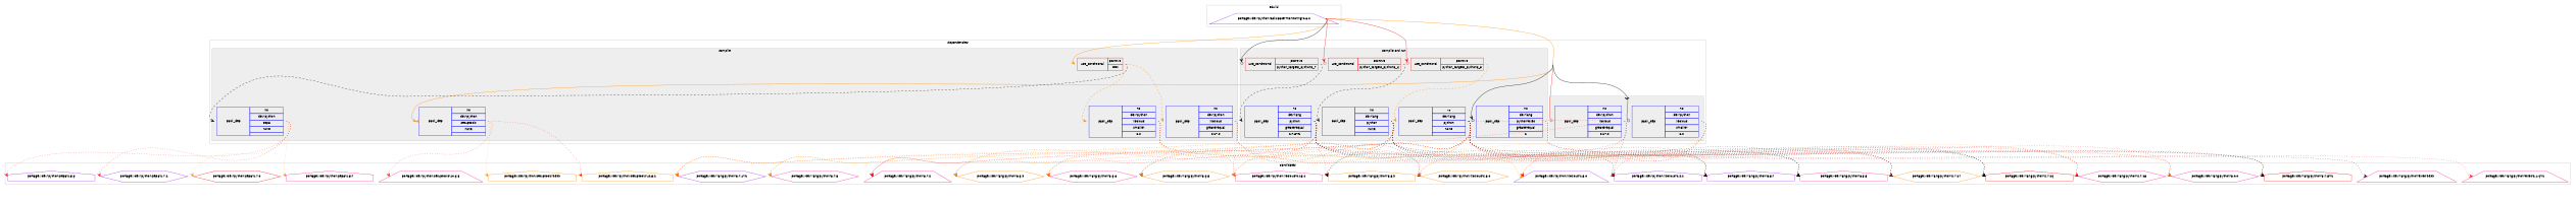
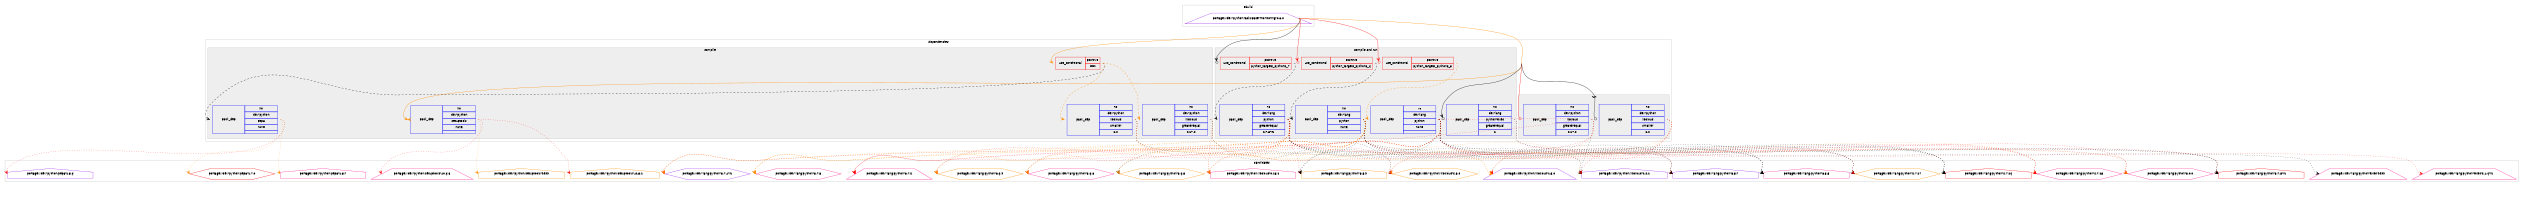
  digraph {
    compound=true
    concentrate=true
    fontname=Helvetica
    fontsize=10
    newrank=true
    rankdir=TB
    ranksep=1.5
    node [color=deeppink fontname=Helvetica fontsize=10 shape=none]
    edge [arrowhead=vee color=darkorange headport=w style=dotted tailport=e weight=100]
    n1 [color=purple label="portage://dev-python/rackspace-monitoring-0.8.0" shape=trapezium width=4]
    n2 [color=blue label=<<TABLE BORDER="0" CELLBORDER="1" CELLSPACING="0" CELLPADDING="4" WIDTH="220"><TR><TD ROWSPAN="6" CELLPADDING="30">pack_dep</TD></TR><TR><TD WIDTH="110">no</TD></TR><TR><TD>dev-python</TD></TR><TR><TD>pep8</TD></TR><TR><TD>none</TD></TR><TR><TD></TD></TR></TABLE>>]
    n3 [color=blue label=<<TABLE BORDER="0" CELLBORDER="1" CELLSPACING="0" CELLPADDING="4" WIDTH="220"><TR><TD ROWSPAN="6" CELLPADDING="30">pack_dep</TD></TR><TR><TD WIDTH="110">no</TD></TR><TR><TD>dev-python</TD></TR><TR><TD>libcloud</TD></TR><TR><TD>greaterequal</TD></TR><TR><TD>0.17.0</TD></TR></TABLE>>]
    n4 [color=blue label=<<TABLE BORDER="0" CELLBORDER="1" CELLSPACING="0" CELLPADDING="4" WIDTH="220"><TR><TD ROWSPAN="6" CELLPADDING="30">pack_dep</TD></TR><TR><TD WIDTH="110">no</TD></TR><TR><TD>dev-python</TD></TR><TR><TD>libcloud</TD></TR><TR><TD>smaller</TD></TR><TR><TD>2.0</TD></TR></TABLE>>]
    n5 [color=red label=<<TABLE BORDER="0" CELLBORDER="1" CELLSPACING="0" CELLPADDING="4"><TR><TD ROWSPAN="3" CELLPADDING="10">use_conditional</TD></TR><TR><TD>positive</TD></TR><TR><TD>test</TD></TR></TABLE>>]
    n6 [color=blue label=<<TABLE BORDER="0" CELLBORDER="1" CELLSPACING="0" CELLPADDING="4" WIDTH="220"><TR><TD ROWSPAN="6" CELLPADDING="30">pack_dep</TD></TR><TR><TD WIDTH="110">no</TD></TR><TR><TD>dev-python</TD></TR><TR><TD>setuptools</TD></TR><TR><TD>none</TD></TR><TR><TD></TD></TR></TABLE>>]
    n7 [color=blue label=<<TABLE BORDER="0" CELLBORDER="1" CELLSPACING="0" CELLPADDING="4" WIDTH="220"><TR><TD ROWSPAN="6" CELLPADDING="30">pack_dep</TD></TR><TR><TD WIDTH="110">no</TD></TR><TR><TD>dev-lang</TD></TR><TR><TD>python</TD></TR><TR><TD>greaterequal</TD></TR><TR><TD>2.7.5-r2</TD></TR></TABLE>>]
    n8 [color=red label=<<TABLE BORDER="0" CELLBORDER="1" CELLSPACING="0" CELLPADDING="4"><TR><TD ROWSPAN="3" CELLPADDING="10">use_conditional</TD></TR><TR><TD>positive</TD></TR><TR><TD>python_targets_python2_7</TD></TR></TABLE>>]
    n9 [color=blue label=<<TABLE BORDER="0" CELLBORDER="1" CELLSPACING="0" CELLPADDING="4" WIDTH="220"><TR><TD ROWSPAN="6" CELLPADDING="30">pack_dep</TD></TR><TR><TD WIDTH="110">no</TD></TR><TR><TD>dev-lang</TD></TR><TR><TD>python</TD></TR><TR><TD>none</TD></TR><TR><TD></TD></TR></TABLE>>]
    n10 [color=red label=<<TABLE BORDER="0" CELLBORDER="1" CELLSPACING="0" CELLPADDING="4"><TR><TD ROWSPAN="3" CELLPADDING="10">use_conditional</TD></TR><TR><TD>positive</TD></TR><TR><TD>python_targets_python3_5</TD></TR></TABLE>>]
    n11 [color=blue label=<<TABLE BORDER="0" CELLBORDER="1" CELLSPACING="0" CELLPADDING="4" WIDTH="220"><TR><TD ROWSPAN="6" CELLPADDING="30">pack_dep</TD></TR><TR><TD WIDTH="110">no</TD></TR><TR><TD>dev-lang</TD></TR><TR><TD>python</TD></TR><TR><TD>none</TD></TR><TR><TD></TD></TR></TABLE>>]
    n12 [color=red label=<<TABLE BORDER="0" CELLBORDER="1" CELLSPACING="0" CELLPADDING="4"><TR><TD ROWSPAN="3" CELLPADDING="10">use_conditional</TD></TR><TR><TD>positive</TD></TR><TR><TD>python_targets_python3_6</TD></TR></TABLE>>]
    n13 [color=blue label=<<TABLE BORDER="0" CELLBORDER="1" CELLSPACING="0" CELLPADDING="4" WIDTH="220"><TR><TD ROWSPAN="6" CELLPADDING="30">pack_dep</TD></TR><TR><TD WIDTH="110">no</TD></TR><TR><TD>dev-lang</TD></TR><TR><TD>python-exec</TD></TR><TR><TD>greaterequal</TD></TR><TR><TD>2</TD></TR></TABLE>>]
    n14 [color=blue label=<<TABLE BORDER="0" CELLBORDER="1" CELLSPACING="0" CELLPADDING="4" WIDTH="220"><TR><TD ROWSPAN="6" CELLPADDING="30">pack_dep</TD></TR><TR><TD WIDTH="110">no</TD></TR><TR><TD>dev-python</TD></TR><TR><TD>libcloud</TD></TR><TR><TD>greaterequal</TD></TR><TR><TD>0.17.0</TD></TR></TABLE>>]
    n15 [color=blue label=<<TABLE BORDER="0" CELLBORDER="1" CELLSPACING="0" CELLPADDING="4" WIDTH="220"><TR><TD ROWSPAN="6" CELLPADDING="30">pack_dep</TD></TR><TR><TD WIDTH="110">no</TD></TR><TR><TD>dev-python</TD></TR><TR><TD>libcloud</TD></TR><TR><TD>smaller</TD></TR><TR><TD>2.0</TD></TR></TABLE>>]
    n16 [color=purple label="portage://dev-python/pep8-1.5.6" shape=house width=4]
    n17 [label="portage://dev-python/pep8-1.5.7" shape=house width=4]
    n18 [color=red label="portage://dev-python/pep8-1.7.0" shape=hexagon width=4]
-   n19 [color=purple label="portage://dev-python/pep8-1.7.1" shape=hexagon width=4]
    n20 [label="portage://dev-python/libcloud-0.15.1" shape=house width=4]
    n21 [color=purple label="portage://dev-python/libcloud-1.2.1" shape=house width=4]
    n22 [color=purple label="portage://dev-python/libcloud-1.5.0" shape=trapezium width=4]
    n23 [color=darkorange label="portage://dev-python/libcloud-2.3.0" shape=hexagon width=4]
    n24 [label="portage://dev-lang/python-2.7.15" shape=hexagon width=4]
    n25 [color=red label="portage://dev-lang/python-2.7.16" shape=house width=4]
    n26 [color=darkorange label="portage://dev-lang/python-2.7.17" shape=hexagon width=4]
    n27 [label="portage://dev-lang/python-3.5.5" shape=house width=4]
    n28 [color=purple label="portage://dev-lang/python-3.5.7" shape=house width=4]
    n29 [color=darkorange label="portage://dev-lang/python-3.5.9" shape=house width=4]
    n30 [color=darkorange label="portage://dev-lang/python-3.6.5" shape=hexagon width=4]
    n31 [label="portage://dev-lang/python-3.6.8" shape=hexagon width=4]
    n32 [color=darkorange label="portage://dev-lang/python-3.6.9" shape=hexagon width=4]
    n33 [label="portage://dev-lang/python-3.7.2" shape=trapezium width=4]
    n34 [label="portage://dev-lang/python-3.7.3" shape=hexagon width=4]
    n35 [color=purple label="portage://dev-lang/python-3.7.4-r1" shape=hexagon width=4]
    n36 [color=red label="portage://dev-lang/python-3.7.5-r1" shape=house width=4]
    n37 [label="portage://dev-lang/python-3.0.0" shape=hexagon width=4]
    n38 [label="portage://dev-python/setuptools-40.6.3" shape=trapezium width=4]
    n39 [color=darkorange label="portage://dev-python/setuptools-41.5.1" shape=house width=4]
    n40 [color=darkorange label="portage://dev-python/setuptools-9999" shape=house width=4]
    n41 [label="portage://dev-lang/python-exec-2.4.6-r1" shape=trapezium width=4]
    n42 [label="portage://dev-lang/python-exec-9999" shape=trapezium width=4]
    subgraph cluster_1 {
      color=gray
      label=<<i>ebuild</i>>
      rank=same
      n1
    }
    subgraph cluster_2 {
      color=gray
      label=<<i>dependencies</i>>
      subgraph cluster_3 {
        color=gray
        fillcolor="#eeeeee"
        label=<<i>compile</i>>
        style=filled
        subgraph sub_4 {
          color=gray
          fillcolor="#eeeeee"
          label=<<i>compile</i>>
          style=filled
          n5
          subgraph sub_5 {
            color=gray
            fillcolor="#eeeeee"
            label=<<i>compile</i>>
            style=filled
            n2
          }
          subgraph sub_6 {
            color=gray
            fillcolor="#eeeeee"
            label=<<i>compile</i>>
            style=filled
            n3
          }
          subgraph sub_7 {
            color=gray
            fillcolor="#eeeeee"
            label=<<i>compile</i>>
            style=filled
            n4
          }
        }
        subgraph sub_8 {
          color=gray
          fillcolor="#eeeeee"
          label=<<i>compile</i>>
          style=filled
          n6
        }
      }
      subgraph cluster_9 {
        color=gray
        fillcolor="#eeeeee"
        label=<<i>compile and run</i>>
        style=filled
        subgraph sub_10 {
          color=gray
          fillcolor="#eeeeee"
          label=<<i>compile and run</i>>
          style=filled
          n8
          subgraph sub_11 {
            color=gray
            fillcolor="#eeeeee"
            label=<<i>compile and run</i>>
            style=filled
            n7
          }
        }
        subgraph sub_12 {
          color=gray
          fillcolor="#eeeeee"
          label=<<i>compile and run</i>>
          style=filled
          n10
          subgraph sub_13 {
            color=gray
            fillcolor="#eeeeee"
            label=<<i>compile and run</i>>
            style=filled
            n9
          }
        }
        subgraph sub_14 {
          color=gray
          fillcolor="#eeeeee"
          label=<<i>compile and run</i>>
          style=filled
          n12
          subgraph sub_15 {
            color=gray
            fillcolor="#eeeeee"
            label=<<i>compile and run</i>>
            style=filled
            n11
          }
        }
        subgraph sub_16 {
          color=gray
          fillcolor="#eeeeee"
          label=<<i>compile and run</i>>
          style=filled
          n13
        }
      }
      subgraph cluster_17 {
        color=gray
        fillcolor="#eeeeee"
        label=<<i>run</i>>
        style=filled
        subgraph sub_18 {
          color=gray
          fillcolor="#eeeeee"
          label=<<i>run</i>>
          style=filled
          n14
        }
        subgraph sub_19 {
          color=gray
          fillcolor="#eeeeee"
          label=<<i>run</i>>
          style=filled
          n15
        }
      }
    }
    subgraph cluster_20 {
      color=gray
      label=<<i>candidates</i>>
      rank=same
      subgraph sub_21 {
        color=black
        label=<<i>candidates</i>>
        nodesep=1
        rank=same
        n16
        n17
        n18
-       n19
      }
      subgraph sub_22 {
        color=black
        label=<<i>candidates</i>>
        nodesep=1
        rank=same
        n20
        n21
        n22
        n23
      }
      subgraph sub_23 {
        color=black
        label=<<i>candidates</i>>
        nodesep=1
        rank=same
        n24
        n25
        n26
        n27
        n28
        n29
        n30
        n31
        n32
        n33
        n34
        n35
        n36
        n37
      }
      subgraph sub_24 {
        color=black
        label=<<i>candidates</i>>
        nodesep=1
        rank=same
        n20
        n21
        n22
        n23
      }
      subgraph sub_25 {
        color=black
        label=<<i>candidates</i>>
        nodesep=1
        rank=same
        n38
        n39
        n40
      }
      subgraph sub_26 {
        color=black
        label=<<i>candidates</i>>
        nodesep=1
        rank=same
        n24
        n25
        n26
        n27
        n28
        n29
        n30
        n31
        n32
        n33
        n34
        n35
        n36
        n37
      }
      subgraph sub_27 {
        color=black
        label=<<i>candidates</i>>
        nodesep=1
        rank=same
        n24
        n25
        n26
        n27
        n28
        n29
        n30
        n31
        n32
        n33
        n34
        n35
        n36
        n37
      }
      subgraph sub_28 {
        color=black
        label=<<i>candidates</i>>
        nodesep=1
        rank=same
        n41
        n42
      }
      subgraph sub_29 {
        color=black
        label=<<i>candidates</i>>
        nodesep=1
        rank=same
        n20
        n21
        n22
        n23
      }
      subgraph sub_30 {
        color=black
        label=<<i>candidates</i>>
        nodesep=1
        rank=same
        n20
        n21
        n22
        n23
      }
    }
    n1 -> n5 [style=solid weight=20]
    n1 -> n6 [style=solid weight=20]
    n1 -> n8 [arrowhead=odotvee color=black style=solid weight=20]
    n1 -> n10 [arrowhead=odotvee color=red style=solid weight=20]
    n1 -> n12 [arrowhead=odotvee color=red style=solid weight=20]
    n1 -> n13 [arrowhead=odotvee color=black style=solid weight=20]
    n1 -> n14 [arrowhead=odot color=red style=solid weight=20]
    n1 -> n15 [arrowhead=odot color=black style=solid weight=20]
    n2 -> n16 [color=red]
    n2 -> n17
    n2 -> n18
-   n2 -> n19 [color=red]
    n3 -> n20 [color=red]
    n3 -> n21
    n3 -> n22
    n3 -> n23 [color=black]
    n4 -> n20
    n4 -> n21 [color=black]
    n4 -> n22
    n4 -> n23 [color=red]
    n5 -> n2 [color=black style=dashed weight=20]
    n5 -> n3 [style=dashed weight=20]
    n5 -> n4 [style=dashed weight=20]
    n6 -> n38 [color=red]
    n6 -> n39 [color=red]
    n6 -> n40
    n7 -> n24
    n7 -> n25 [color=black]
    n7 -> n26 [color=black]
    n7 -> n27 [color=black]
    n7 -> n28 [color=black]
    n7 -> n29 [color=red]
    n7 -> n30
    n7 -> n31
    n7 -> n32 [color=red]
    n7 -> n33 [color=red]
    n7 -> n34
    n7 -> n35
    n7 -> n36 [color=red]
    n7 -> n37 [color=red]
    n8 -> n7 [color=black style=dashed weight=20]
    n9 -> n24 [color=red]
    n9 -> n25 [color=black]
    n9 -> n26 [color=black]
    n9 -> n27 [color=black]
    n9 -> n28 [color=red]
    n9 -> n29 [color=black]
    n9 -> n30 [color=black]
    n9 -> n31 [color=red]
    n9 -> n32
    n9 -> n33 [color=red]
    n9 -> n34
    n9 -> n35 [color=red]
    n9 -> n36 [color=black]
    n9 -> n37 [color=red]
    n10 -> n9 [style=dashed weight=20]
    n11 -> n24 [color=red]
    n11 -> n25 [color=black]
    n11 -> n26 [color=red]
    n11 -> n27 [color=black]
    n11 -> n28 [color=black]
    n11 -> n29 [color=black]
    n11 -> n30
    n11 -> n31
    n11 -> n32
    n11 -> n33 [color=red]
    n11 -> n34
    n11 -> n35
    n11 -> n36 [color=black]
    n11 -> n37
    n12 -> n11 [color=black style=dashed weight=20]
    n13 -> n41 [color=red]
    n13 -> n42 [color=black]
    n14 -> n20 [color=red]
    n14 -> n21 [color=black]
    n14 -> n22
    n14 -> n23 [color=red]
    n15 -> n20
    n15 -> n21 [color=red]
    n15 -> n22 [color=red]
    n15 -> n23
  }
